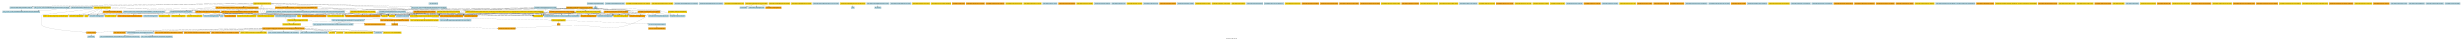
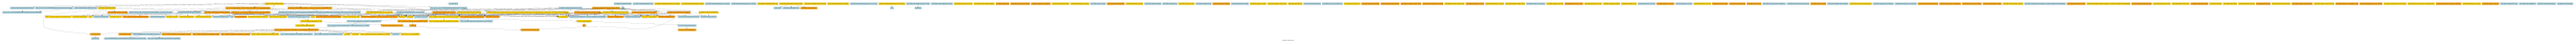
  digraph {
    fontname=Merriweather
    label="Call graph: fix_neigh_history.ll"
    node [fillcolor=gold fontname=Merriweather shape=record style=filled]
    edge [arrowhead=diamond fontname=Merriweather]
    n1 [fillcolor=orange label="{_ZN9LAMMPS_NS15FixNeighHistoryC2EPNS_6LAMMPSEiPPc}"]
    n2 [label="{_ZN9LAMMPS_NS3FixC2EPNS_6LAMMPSEiPPc}"]
    n3 [label="{_ZNSaIcEC1Ev}"]
    n4 [label="{_ZNSt7__cxx1112basic_stringIcSt11char_traitsIcESaIcEEC2IS3_EEPKcRKS3_}"]
    n5 [label="{_ZN9LAMMPS_NS3FixD2Ev}"]
    n6 [label="{_ZN9LAMMPS_NS4Atom12add_callbackEi}"]
    n7 [fillcolor=orange label="{_ZN9LAMMPS_NS5Error3allERKNSt7__cxx1112basic_stringIcSt11char_traitsIcESaIcEEEiS8_}"]
    n8 [fillcolor=orange label="{_ZNSt7__cxx1112basic_stringIcSt11char_traitsIcESaIcEED1Ev}"]
    n9 [label="{_ZNSaIcED1Ev}"]
    n10 [fillcolor=lightblue label="{_ZN9LAMMPS_NS15FixNeighHistory11grow_arraysEi}"]
    n11 [label="{strcmp}"]
    n12 [fillcolor=orange label="{_ZN9LAMMPS_NS5utils8inumericEPKciS2_bPNS_6LAMMPSE}"]
    n13 [fillcolor=orange label="{llvm.umul.with.overflow.i64}"]
    n14 [fillcolor=lightblue label="{_Znam}"]
    n15 [label="{_ZNSt7__cxx1112basic_stringIcSt11char_traitsIcESaIcEE13_M_local_dataEv}"]
    n16 [fillcolor=lightblue label="{_ZNSt7__cxx1112basic_stringIcSt11char_traitsIcESaIcEE12_Alloc_hiderC1EPcRKS3_}"]
    n17 [label="{_ZNSt11char_traitsIcE6lengthEPKc}"]
    n18 [fillcolor=lightblue label="{_ZNSt7__cxx1112basic_stringIcSt11char_traitsIcESaIcEE12_M_constructIPKcEEvT_S8_}"]
    n19 [fillcolor=orange label="{_ZNSt7__cxx1112basic_stringIcSt11char_traitsIcESaIcEE12_Alloc_hiderD2Ev}"]
    n20 [label="{_ZN9LAMMPS_NS6Memory4growIiEEPT_RS3_iPKc}"]
    n21 [label="{_ZN9LAMMPS_NS6Memory8sreallocEPvlPKc}"]
    n22 [fillcolor=lightblue label="{_ZN9__gnu_cxx11char_traitsIcE6lengthEPKc}"]
    n23 [fillcolor=orange label="{strlen}"]
    n24 [fillcolor=lightblue label="{_ZNSt7__cxx1112basic_stringIcSt11char_traitsIcESaIcEE16_M_construct_auxIPKcEEvT_S8_St12__false_type}"]
    n25 [fillcolor=orange label="{_ZNSaIcED2Ev}"]
    n26 [fillcolor=orange label="{_ZN9LAMMPS_NS6Memory6createIiEEPT_RS3_iPKc}"]
    n27 [fillcolor=orange label="{_ZN9__gnu_cxx11char_traitsIcE2eqERKcS3_}"]
    n28 [fillcolor=orange label="{_ZNSt7__cxx1112basic_stringIcSt11char_traitsIcESaIcEE12_M_constructIPKcEEvT_S8_St20forward_iterator_tag}"]
    n29 [fillcolor=lightblue label="{__gxx_personality_v0}"]
    n30 [fillcolor=orange label="{_ZN9LAMMPS_NS6Memory7smallocElPKc}"]
    n31 [label="{_ZN9LAMMPS_NS15FixNeighHistoryD2Ev}"]
    n32 [fillcolor=orange label="{_ZN9LAMMPS_NS4Atom15delete_callbackEPKci}"]
    n33 [fillcolor=orange label="{__clang_call_terminate}"]
    n34 [label="{_ZdaPv}"]
    n35 [fillcolor=lightblue label="{_ZN9LAMMPS_NS6Memory5sfreeEPv}"]
    n36 [fillcolor=lightblue label="{_ZN9LAMMPS_NS6MyPageIdED1Ev}"]
    n37 [label="{_ZN9LAMMPS_NS6MyPageIiED1Ev}"]
    n38 [fillcolor=lightblue label="{_ZSt9terminatev}"]
    n39 [label="{_ZN9LAMMPS_NS6Memory7destroyIiEEvRPT_}"]
    n40 [fillcolor=lightblue label="{__cxa_begin_catch}"]
    n41 [fillcolor=lightblue label="{_ZN9LAMMPS_NS15FixNeighHistoryD0Ev}"]
    n42 [fillcolor=lightblue label="{_ZdlPv}"]
    n43 [fillcolor=lightblue label="{_ZN9LAMMPS_NS15FixNeighHistory7setmaskEv}"]
    n44 [label="{_ZN9LAMMPS_NS15FixNeighHistory4initEv}"]
    n45 [fillcolor=lightblue label="{_ZN9LAMMPS_NS15FixNeighHistory14allocate_pagesEv}"]
    n46 [fillcolor=lightblue label="{_ZN9__gnu_cxx17__normal_iteratorIPKPN9LAMMPS_NS3FixESt6vectorIS3_SaIS3_EEEppEv}"]
    n47 [fillcolor=orange label="{_ZN9LAMMPS_NS5Error3allIJRPcS3_EEEvRKNSt7__cxx1112basic_stringIcSt11char_traitsIcESaIcEEEiSB_DpOT_}"]
    n48 [fillcolor=lightblue label="{_ZNK9__gnu_cxx17__normal_iteratorIPKPN9LAMMPS_NS3FixESt6vectorIS3_SaIS3_EEEdeEv}"]
    n49 [label="{_ZN9LAMMPS_NS6Modify12get_fix_listEv}"]
    n50 [fillcolor=lightblue label="{_ZNKSt6vectorIPN9LAMMPS_NS3FixESaIS2_EE5beginEv}"]
    n51 [fillcolor=lightblue label="{_ZNKSt6vectorIPN9LAMMPS_NS3FixESaIS2_EE3endEv}"]
    n52 [fillcolor=orange label="{_ZN9__gnu_cxxneIPKPN9LAMMPS_NS3FixESt6vectorIS3_SaIS3_EEEEbRKNS_17__normal_iteratorIT_T0_EESE_}"]
    n53 [label="{_ZN9LAMMPS_NS6MyPageIdE4initEiii}"]
    n54 [fillcolor=lightblue label="{_ZN9LAMMPS_NS6MyPageIiE4initEiii}"]
    n55 [fillcolor=lightblue label="{_ZN9LAMMPS_NS6MyPageIdEC1Ev}"]
    n56 [label="{llvm.uadd.with.overflow.i64}"]
    n57 [label="{_ZN9LAMMPS_NS6MyPageIiEC1Ev}"]
    n58 [fillcolor=lightblue label="{_ZN3fmt6v9_lmp17basic_string_viewIcEC2ISt11char_traitsIcESaIcEEERKNSt7__cxx1112basic_stringIcT_T0_EE}"]
    n59 [label="{_ZN3fmt6v9_lmp16make_format_argsINS0_20basic_format_contextINS0_8appenderEcEEJRPcS6_EEENS0_16format_arg_storeIT_JDpNSt9remove_cvINSt16remove_referenceIT0_E4typeEE4typeEEEEDpOSB_}"]
    n60 [fillcolor=lightblue label="{_ZN9LAMMPS_NS5Error4_allERKNSt7__cxx1112basic_stringIcSt11char_traitsIcESaIcEEEiN3fmt6v9_lmp17basic_string_viewIcEENSA_17basic_format_argsINSA_20basic_format_contextINSA_8appenderEcEEEE}"]
    n61 [fillcolor=lightblue label="{_ZN9__gnu_cxx17__normal_iteratorIPKPN9LAMMPS_NS3FixESt6vectorIS3_SaIS3_EEEC2ERKS5_}"]
    n62 [fillcolor=orange label="{_ZNK9__gnu_cxx17__normal_iteratorIPKPN9LAMMPS_NS3FixESt6vectorIS3_SaIS3_EEE4baseEv}"]
    n63 [label="{_ZNKSt7__cxx1112basic_stringIcSt11char_traitsIcESaIcEE4dataEv}"]
    n64 [fillcolor=orange label="{_ZNKSt7__cxx1112basic_stringIcSt11char_traitsIcESaIcEE4sizeEv}"]
    n65 [label="{llvm.memcpy.p0.p0.i64}"]
    n66 [label="{_ZN9LAMMPS_NS15FixNeighHistory19setup_post_neighborEv}"]
    n67 [label="{_ZN9LAMMPS_NS15FixNeighHistory12pre_exchangeEv}"]
    n68 [fillcolor=orange label="{_ZN9LAMMPS_NS15FixNeighHistory21pre_exchange_onesidedEv}"]
    n69 [fillcolor=orange label="{_ZN9LAMMPS_NS6MyPageIiE5resetEv}"]
    n70 [fillcolor=orange label="{_ZN9LAMMPS_NS6MyPageIdE5resetEv}"]
    n71 [label="{_ZN9LAMMPS_NS6MyPageIiE3getEi}"]
    n72 [fillcolor=lightblue label="{_ZN9LAMMPS_NS6MyPageIdE3getEi}"]
    n73 [fillcolor=lightblue label="{_ZN9LAMMPS_NS5Error3oneERKNSt7__cxx1112basic_stringIcSt11char_traitsIcESaIcEEEiS8_}"]
    n74 [fillcolor=lightblue label="{_ZN9LAMMPS_NS15FixNeighHistory16min_pre_exchangeEv}"]
    n75 [fillcolor=orange label="{_ZN9LAMMPS_NS15FixNeighHistory13post_neighborEv}"]
    n76 [fillcolor=lightblue label="{_ZNK9LAMMPS_NS15FixNeighHistory8histmaskEi}"]
    n77 [label="{_ZN9LAMMPS_NS15FixNeighHistory19pre_exchange_newtonEv}"]
    n78 [fillcolor=orange label="{_ZN9LAMMPS_NS15FixNeighHistory22pre_exchange_no_newtonEv}"]
    n79 [label="{_ZN9__gnu_cxx17__is_null_pointerIKcEEbPT_}"]
    n80 [fillcolor=orange label="{_ZSt19__throw_logic_errorPKc}"]
    n81 [fillcolor=lightblue label="{_ZSt8distanceIPKcENSt15iterator_traitsIT_E15difference_typeES3_S3_}"]
    n82 [fillcolor=orange label="{_ZNSt7__cxx1112basic_stringIcSt11char_traitsIcESaIcEE9_M_createERmm}"]
    n83 [fillcolor=orange label="{_ZNSt7__cxx1112basic_stringIcSt11char_traitsIcESaIcEE7_M_dataEPc}"]
    n84 [fillcolor=orange label="{_ZNSt7__cxx1112basic_stringIcSt11char_traitsIcESaIcEE11_M_capacityEm}"]
    n85 [label="{_ZNKSt7__cxx1112basic_stringIcSt11char_traitsIcESaIcEE7_M_dataEv}"]
    n86 [fillcolor=lightblue label="{_ZNSt7__cxx1112basic_stringIcSt11char_traitsIcESaIcEE13_S_copy_charsEPcPKcS7_}"]
    n87 [fillcolor=lightblue label="{_ZNSt7__cxx1112basic_stringIcSt11char_traitsIcESaIcEE10_M_disposeEv}"]
    n88 [label="{__cxa_rethrow}"]
    n89 [label="{__cxa_end_catch}"]
    n90 [label="{_ZNSt7__cxx1112basic_stringIcSt11char_traitsIcESaIcEE13_M_set_lengthEm}"]
    n91 [fillcolor=lightblue label="{_ZSt10__distanceIPKcENSt15iterator_traitsIT_E15difference_typeES3_S3_St26random_access_iterator_tag}"]
    n92 [fillcolor=lightblue label="{_ZSt19__iterator_categoryIPKcENSt15iterator_traitsIT_E17iterator_categoryERKS3_}"]
    n93 [fillcolor=lightblue label="{_ZN9LAMMPS_NS15FixNeighHistory17min_post_neighborEv}"]
    n94 [label="{_ZN9LAMMPS_NS15FixNeighHistory8post_runEv}"]
    n95 [label="{_ZN9LAMMPS_NS15FixNeighHistory12memory_usageEv}"]
    n96 [fillcolor=lightblue label="{llvm.fmuladd.f64}"]
    n97 [fillcolor=lightblue label="{_ZNK9LAMMPS_NS6MyPageIdE4sizeEv}"]
    n98 [fillcolor=orange label="{_ZNK9LAMMPS_NS6MyPageIiE4sizeEv}"]
    n99 [label="{_ZN9LAMMPS_NS15FixNeighHistory11copy_arraysEiii}"]
    n100 [label="{_ZN9LAMMPS_NS15FixNeighHistory10set_arraysEi}"]
    n101 [fillcolor=lightblue label="{_ZN9LAMMPS_NS15FixNeighHistory22pack_reverse_comm_sizeEii}"]
    n102 [label="{_ZN9LAMMPS_NS15FixNeighHistory17pack_reverse_commEiiPd}"]
    n103 [fillcolor=lightblue label="{_ZN9LAMMPS_NS4ubufC2ERKi}"]
    n104 [fillcolor=lightblue label="{_ZN9LAMMPS_NS15FixNeighHistory19unpack_reverse_commEiPiPd}"]
    n105 [fillcolor=orange label="{_ZN9LAMMPS_NS4ubufC2ERKd}"]
    n106 [label="{_ZN9LAMMPS_NS15FixNeighHistory13pack_exchangeEiPd}"]
    n107 [fillcolor=orange label="{_ZN9LAMMPS_NS15FixNeighHistory15unpack_exchangeEiPd}"]
    n108 [label="{_ZN9LAMMPS_NS15FixNeighHistory13write_restartEP8_IO_FILE}"]
    n109 [fillcolor=lightblue label="{fwrite}"]
    n110 [fillcolor=orange label="{_ZN9LAMMPS_NS15FixNeighHistory12pack_restartEiPd}"]
    n111 [fillcolor=lightblue label="{_ZN9LAMMPS_NS15FixNeighHistory14unpack_restartEii}"]
    n112 [fillcolor=lightblue label="{_ZN9LAMMPS_NS15FixNeighHistory15maxsize_restartEv}"]
    n113 [fillcolor=lightblue label="{MPI_Allreduce}"]
    n114 [fillcolor=lightblue label="{_ZN9LAMMPS_NS15FixNeighHistory12size_restartEi}"]
    n115 [label="{_ZN9LAMMPS_NS3Fix16post_constructorEv}"]
    n116 [label="{_ZN9LAMMPS_NS3Fix9init_listEiPNS_9NeighListE}"]
    n117 [fillcolor=orange label="{_ZN9LAMMPS_NS3Fix5setupEi}"]
    n118 [fillcolor=orange label="{_ZN9LAMMPS_NS3Fix18setup_pre_exchangeEv}"]
    n119 [fillcolor=orange label="{_ZN9LAMMPS_NS3Fix18setup_pre_neighborEv}"]
    n120 [label="{_ZN9LAMMPS_NS3Fix15setup_pre_forceEi}"]
    n121 [label="{_ZN9LAMMPS_NS3Fix17setup_pre_reverseEii}"]
    n122 [fillcolor=lightblue label="{_ZN9LAMMPS_NS3Fix9min_setupEi}"]
    n123 [fillcolor=orange label="{_ZN9LAMMPS_NS3Fix17initial_integrateEi}"]
    n124 [label="{_ZN9LAMMPS_NS3Fix14post_integrateEv}"]
    n125 [fillcolor=lightblue label="{_ZN9LAMMPS_NS3Fix12pre_neighborEv}"]
    n126 [fillcolor=lightblue label="{_ZN9LAMMPS_NS3Fix9pre_forceEi}"]
    n127 [label="{_ZN9LAMMPS_NS3Fix11pre_reverseEii}"]
    n128 [fillcolor=lightblue label="{_ZN9LAMMPS_NS3Fix10post_forceEi}"]
    n129 [fillcolor=orange label="{_ZN9LAMMPS_NS3Fix15final_integrateEv}"]
    n130 [fillcolor=lightblue label="{_ZN9LAMMPS_NS3Fix15fused_integrateEi}"]
    n131 [label="{_ZN9LAMMPS_NS3Fix11end_of_stepEv}"]
    n132 [label="{_ZN9LAMMPS_NS3Fix18write_restart_fileEPKc}"]
    n133 [label="{_ZN9LAMMPS_NS3Fix7restartEPc}"]
    n134 [fillcolor=lightblue label="{_ZN9LAMMPS_NS3Fix13update_arraysEii}"]
    n135 [fillcolor=lightblue label="{_ZN9LAMMPS_NS3Fix12set_moleculeEiiiPdS1_S1_}"]
    n136 [label="{_ZN9LAMMPS_NS3Fix11clear_bonusEv}"]
    n137 [fillcolor=orange label="{_ZN9LAMMPS_NS3Fix11pack_borderEiPiPd}"]
    n138 [fillcolor=orange label="{_ZN9LAMMPS_NS3Fix13unpack_borderEiiPd}"]
    n139 [fillcolor=orange label="{_ZN9LAMMPS_NS3Fix21setup_pre_force_respaEii}"]
    n140 [fillcolor=orange label="{_ZN9LAMMPS_NS3Fix23initial_integrate_respaEiii}"]
    n141 [label="{_ZN9LAMMPS_NS3Fix20post_integrate_respaEii}"]
    n142 [fillcolor=orange label="{_ZN9LAMMPS_NS3Fix15pre_force_respaEiii}"]
    n143 [label="{_ZN9LAMMPS_NS3Fix16post_force_respaEiii}"]
    n144 [label="{_ZN9LAMMPS_NS3Fix21final_integrate_respaEii}"]
    n145 [fillcolor=lightblue label="{_ZN9LAMMPS_NS3Fix16min_pre_neighborEv}"]
    n146 [label="{_ZN9LAMMPS_NS3Fix13min_pre_forceEi}"]
    n147 [fillcolor=orange label="{_ZN9LAMMPS_NS3Fix15min_pre_reverseEii}"]
    n148 [label="{_ZN9LAMMPS_NS3Fix14min_post_forceEi}"]
    n149 [label="{_ZN9LAMMPS_NS3Fix10min_energyEPd}"]
    n150 [label="{_ZN9LAMMPS_NS3Fix9min_storeEv}"]
    n151 [fillcolor=lightblue label="{_ZN9LAMMPS_NS3Fix14min_clearstoreEv}"]
    n152 [fillcolor=orange label="{_ZN9LAMMPS_NS3Fix13min_pushstoreEv}"]
    n153 [fillcolor=lightblue label="{_ZN9LAMMPS_NS3Fix12min_popstoreEv}"]
    n154 [label="{_ZN9LAMMPS_NS3Fix13min_reset_refEv}"]
    n155 [fillcolor=orange label="{_ZN9LAMMPS_NS3Fix8min_stepEdPd}"]
    n156 [fillcolor=orange label="{_ZN9LAMMPS_NS3Fix9max_alphaEPd}"]
    n157 [fillcolor=orange label="{_ZN9LAMMPS_NS3Fix7min_dofEv}"]
    n158 [fillcolor=lightblue label="{_ZN9LAMMPS_NS3Fix17pack_forward_commEiPiPdiS1_}"]
    n159 [fillcolor=lightblue label="{_ZN9LAMMPS_NS3Fix19unpack_forward_commEiiPd}"]
    n160 [fillcolor=orange label="{_ZN9LAMMPS_NS3Fix10reset_gridEv}"]
    n161 [fillcolor=lightblue label="{_ZN9LAMMPS_NS3Fix17pack_forward_gridEiPviPi}"]
    n162 [label="{_ZN9LAMMPS_NS3Fix19unpack_forward_gridEiPviPi}"]
    n163 [fillcolor=lightblue label="{_ZN9LAMMPS_NS3Fix17pack_reverse_gridEiPviPi}"]
    n164 [fillcolor=lightblue label="{_ZN9LAMMPS_NS3Fix19unpack_reverse_gridEiPviPi}"]
    n165 [fillcolor=orange label="{_ZN9LAMMPS_NS3Fix15pack_remap_gridEiPviPi}"]
    n166 [fillcolor=orange label="{_ZN9LAMMPS_NS3Fix17unpack_remap_gridEiPviPi}"]
    n167 [fillcolor=orange label="{_ZN9LAMMPS_NS3Fix16unpack_read_gridEiPc}"]
    n168 [fillcolor=orange label="{_ZN9LAMMPS_NS3Fix15pack_write_gridEiPv}"]
    n169 [label="{_ZN9LAMMPS_NS3Fix17unpack_write_gridEiPvPi}"]
    n170 [fillcolor=lightblue label="{_ZN9LAMMPS_NS3Fix16get_grid_by_nameERKNSt7__cxx1112basic_stringIcSt11char_traitsIcESaIcEEERi}"]
    n171 [fillcolor=orange label="{_ZN9LAMMPS_NS3Fix17get_grid_by_indexEi}"]
    n172 [label="{_ZN9LAMMPS_NS3Fix20get_griddata_by_nameEiRKNSt7__cxx1112basic_stringIcSt11char_traitsIcESaIcEEERi}"]
    n173 [fillcolor=orange label="{_ZN9LAMMPS_NS3Fix21get_griddata_by_indexEi}"]
    n174 [label="{_ZN9LAMMPS_NS3Fix14compute_scalarEv}"]
    n175 [label="{_ZN9LAMMPS_NS3Fix14compute_vectorEi}"]
    n176 [fillcolor=orange label="{_ZN9LAMMPS_NS3Fix13compute_arrayEii}"]
    n177 [label="{_ZN9LAMMPS_NS3Fix3dofEi}"]
-   n178 [fillcolor=lightblue label="{_ZN9LAMMPS_NS3Fix6deformEi}"]
+   n178 [label="{_ZN9LAMMPS_NS3Fix6deformEi}"]
    n179 [label="{_ZN9LAMMPS_NS3Fix12reset_targetEd}"]
    n180 [fillcolor=orange label="{_ZN9LAMMPS_NS3Fix8reset_dtEv}"]
    n181 [label="{_ZN9LAMMPS_NS3Fix16read_data_headerEPc}"]
    n182 [fillcolor=orange label="{_ZN9LAMMPS_NS3Fix17read_data_sectionEPciS1_i}"]
    n183 [label="{_ZN9LAMMPS_NS3Fix20read_data_skip_linesEPc}"]
    n184 [fillcolor=orange label="{_ZN9LAMMPS_NS3Fix17write_data_headerEP8_IO_FILEi}"]
    n185 [fillcolor=orange label="{_ZN9LAMMPS_NS3Fix23write_data_section_sizeEiRiS1_}"]
    n186 [label="{_ZN9LAMMPS_NS3Fix23write_data_section_packEiPPd}"]
    n187 [label="{_ZN9LAMMPS_NS3Fix26write_data_section_keywordEiP8_IO_FILE}"]
    n188 [fillcolor=orange label="{_ZN9LAMMPS_NS3Fix18write_data_sectionEiP8_IO_FILEiPPdi}"]
    n189 [label="{_ZN9LAMMPS_NS3Fix13zero_momentumEv}"]
    n190 [fillcolor=orange label="{_ZN9LAMMPS_NS3Fix13zero_rotationEv}"]
    n191 [fillcolor=lightblue label="{_ZN9LAMMPS_NS3Fix15rebuild_specialEv}"]
    n192 [fillcolor=lightblue label="{_ZN9LAMMPS_NS3Fix5imageERPiRPPd}"]
    n193 [fillcolor=lightblue label="{_ZN9LAMMPS_NS3Fix12modify_paramEiPPc}"]
    n194 [fillcolor=lightblue label="{_ZN9LAMMPS_NS3Fix7extractEPKcRi}"]
    n1 -> n2 [arrowhead=vee]
    n1 -> n3
    n1 -> n4
    n1 -> n5 [arrowhead=vee]
    n1 -> n6 [arrowhead=vee]
    n1 -> n7
    n1 -> n8
    n1 -> n9 [arrowhead=vee]
    n1 -> n10
    n1 -> n11 [arrowhead=dot]
    n1 -> n12 [arrowhead=dot]
    n1 -> n13 [arrowhead=vee]
    n1 -> n14 [arrowhead=dot]
    n4 -> n15 [arrowhead=dot]
    n4 -> n16 [arrowhead=dot]
    n4 -> n17
    n4 -> n18 [arrowhead=vee]
    n4 -> n19 [arrowhead=dot]
    n10 -> n20 [arrowhead=dot]
    n10 -> n21 [arrowhead=dot]
    n17 -> n22 [arrowhead=vee]
    n17 -> n23 [arrowhead=dot]
    n18 -> n24 [arrowhead=vee]
    n19 -> n25 [arrowhead=dot]
    n20 -> n21
    n20 -> n26 [arrowhead=dot]
    n22 -> n27
    n24 -> n28 [arrowhead=dot]
    n26 -> n30
    n28 -> n33 [arrowhead=vee]
    n28 -> n40 [arrowhead=dot]
    n28 -> n79 [arrowhead=vee]
    n28 -> n80 [arrowhead=vee]
    n28 -> n81 [arrowhead=dot]
    n28 -> n82 [arrowhead=dot]
    n28 -> n83 [arrowhead=vee]
    n28 -> n84 [arrowhead=vee]
    n28 -> n85 [arrowhead=vee]
    n28 -> n86 [arrowhead=vee]
    n28 -> n87 [arrowhead=vee]
    n28 -> n88 [arrowhead=vee]
    n28 -> n89
    n28 -> n90 [arrowhead=vee]
    n31 -> n1 [arrowhead=vee]
    n31 -> n5 [arrowhead=dot]
    n31 -> n32 [arrowhead=dot]
    n31 -> n33 [arrowhead=vee]
    n31 -> n34
    n31 -> n35 [arrowhead=vee]
    n31 -> n36 [arrowhead=dot]
    n31 -> n37 [arrowhead=vee]
    n33 -> n38 [arrowhead=vee]
    n39 -> n35 [arrowhead=vee]
    n41 -> n42 [arrowhead=vee]
    n44 -> n3 [arrowhead=dot]
    n44 -> n4
    n44 -> n7 [arrowhead=dot]
    n44 -> n8 [arrowhead=vee]
    n44 -> n9 [arrowhead=vee]
    n44 -> n45
    n44 -> n46 [arrowhead=dot]
    n44 -> n47
    n44 -> n48 [arrowhead=vee]
    n44 -> n49 [arrowhead=vee]
    n44 -> n50
    n44 -> n51
    n44 -> n52
    n45 -> n13 [arrowhead=vee]
    n45 -> n14
    n45 -> n34 [arrowhead=vee]
    n45 -> n36
    n45 -> n37
    n45 -> n53
    n45 -> n54
    n45 -> n55 [arrowhead=vee]
    n45 -> n56 [arrowhead=dot]
    n45 -> n57
    n47 -> n58
    n47 -> n59
    n47 -> n60 [arrowhead=dot]
    n50 -> n61
    n51 -> n61 [arrowhead=dot]
    n52 -> n62
    n58 -> n63
    n58 -> n64
    n59 -> n65 [arrowhead=dot]
    n68 -> n3
    n68 -> n4 [arrowhead=dot]
    n68 -> n8
    n68 -> n9 [arrowhead=vee]
    n68 -> n65 [arrowhead=vee]
    n68 -> n69 [arrowhead=vee]
    n68 -> n70 [arrowhead=dot]
    n68 -> n71 [arrowhead=dot]
    n68 -> n72 [arrowhead=vee]
    n68 -> n73
    n75 -> n30
    n75 -> n35 [arrowhead=dot]
    n75 -> n65 [arrowhead=dot]
    n75 -> n69
    n75 -> n70 [arrowhead=dot]
    n75 -> n71 [arrowhead=vee]
    n75 -> n72 [arrowhead=dot]
    n75 -> n76 [arrowhead=vee]
    n77 -> n3
    n77 -> n4 [arrowhead=dot]
    n77 -> n8
    n77 -> n9 [arrowhead=dot]
    n77 -> n65
    n77 -> n69 [arrowhead=dot]
    n77 -> n70 [arrowhead=dot]
    n77 -> n71 [arrowhead=vee]
    n77 -> n72 [arrowhead=vee]
    n77 -> n73 [arrowhead=dot]
    n78 -> n3 [arrowhead=vee]
    n78 -> n4 [arrowhead=vee]
    n78 -> n8 [arrowhead=vee]
    n78 -> n9
    n78 -> n65 [arrowhead=dot]
    n78 -> n69 [arrowhead=dot]
    n78 -> n71 [arrowhead=dot]
    n78 -> n72
    n78 -> n73 [arrowhead=vee]
    n78 -> n77 [arrowhead=dot]
    n81 -> n91
    n81 -> n92 [arrowhead=vee]
    n95 -> n96
    n95 -> n97
    n95 -> n98 [arrowhead=vee]
    n102 -> n3 [arrowhead=dot]
    n102 -> n4
    n102 -> n7
    n102 -> n9
    n102 -> n49 [arrowhead=vee]
    n102 -> n65 [arrowhead=vee]
    n102 -> n103 [arrowhead=dot]
    n104 -> n3
    n104 -> n4
    n104 -> n7 [arrowhead=vee]
    n104 -> n8 [arrowhead=dot]
    n104 -> n9 [arrowhead=vee]
    n104 -> n65
    n104 -> n105
    n106 -> n65
    n106 -> n103 [arrowhead=dot]
    n107 -> n65
    n107 -> n71
    n107 -> n72 [arrowhead=dot]
    n107 -> n105
    n108 -> n109 [arrowhead=vee]
    n110 -> n65 [arrowhead=dot]
    n110 -> n103
    n111 -> n45 [arrowhead=dot]
    n111 -> n65 [arrowhead=dot]
    n111 -> n71 [arrowhead=dot]
    n111 -> n72 [arrowhead=vee]
    n111 -> n105 [arrowhead=vee]
    n112 -> n113 [arrowhead=dot]
  }
